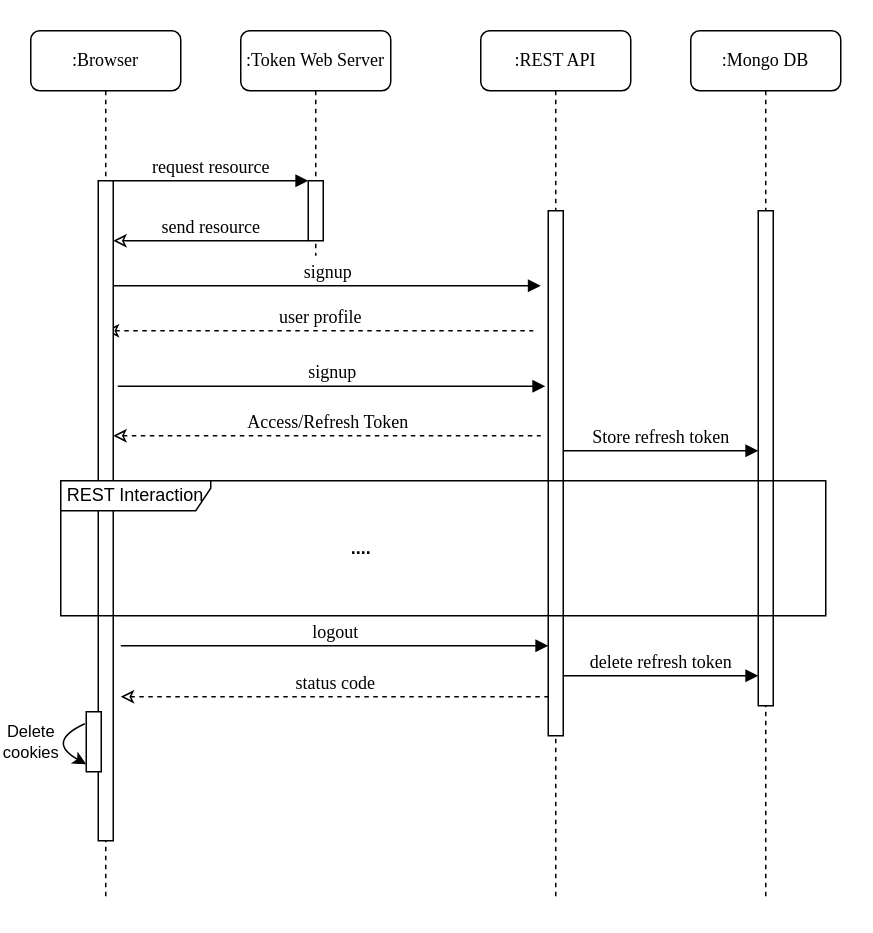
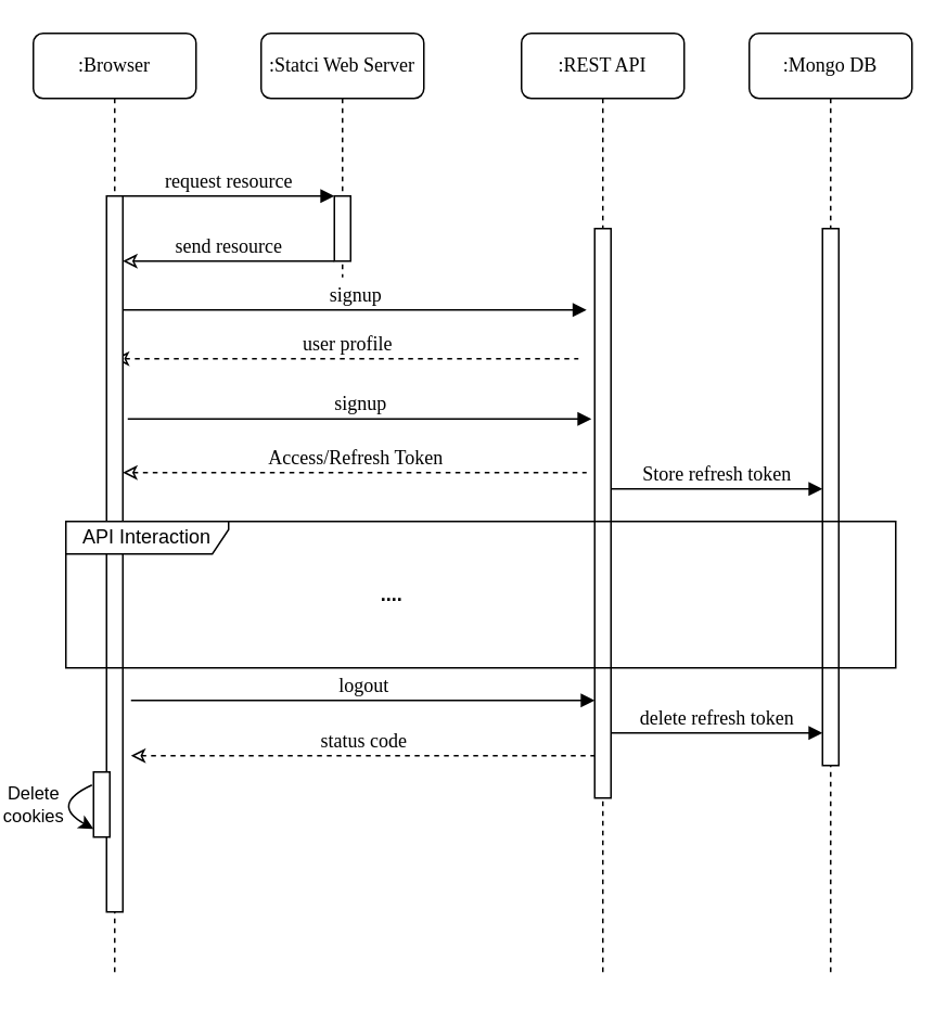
  <mxCell id="0" />
  <mxCell id="1" parent="0" />
- <mxCell id="2" value=":Token Web Server" style="shape=umlLifeline;perimeter=lifelinePerimeter;whiteSpace=wrap;html=1;container=1;collapsible=0;recursiveResize=0;outlineConnect=0;rounded=1;shadow=0;comic=0;labelBackgroundColor=none;strokeWidth=1;fontFamily=Verdana;fontSize=12;align=center;" parent="1" vertex="1"><mxGeometry x="160" y="20" width="100" height="150" as="geometry" /></mxCell>
+ <mxCell id="2" value=":Statci Web Server" style="shape=umlLifeline;perimeter=lifelinePerimeter;whiteSpace=wrap;html=1;container=1;collapsible=0;recursiveResize=0;outlineConnect=0;rounded=1;shadow=0;comic=0;labelBackgroundColor=none;strokeWidth=1;fontFamily=Verdana;fontSize=12;align=center;" parent="1" vertex="1"><mxGeometry x="160" y="20" width="100" height="150" as="geometry" /></mxCell>
  <mxCell id="3" value="" style="html=1;points=[];perimeter=orthogonalPerimeter;rounded=0;shadow=0;comic=0;labelBackgroundColor=none;strokeWidth=1;fontFamily=Verdana;fontSize=12;align=center;" parent="2" vertex="1"><mxGeometry x="45" y="100" width="10" height="40" as="geometry" /></mxCell>
  <mxCell id="4" value="send resource" style="html=1;verticalAlign=bottom;endArrow=none;entryX=0;entryY=0;labelBackgroundColor=none;fontFamily=Verdana;fontSize=12;edgeStyle=elbowEdgeStyle;elbow=vertical;startArrow=classic;startFill=0;" edge="1" parent="2"><mxGeometry relative="1" as="geometry"><mxPoint x="-85" y="140" as="sourcePoint" /><mxPoint x="45" y="140" as="targetPoint" /></mxGeometry></mxCell>
  <mxCell id="5" value="user profile" style="html=1;verticalAlign=bottom;endArrow=none;labelBackgroundColor=none;fontFamily=Verdana;fontSize=12;startArrow=classic;startFill=0;dashed=1;" edge="1" parent="2"><mxGeometry relative="1" as="geometry"><mxPoint x="-90" y="200" as="sourcePoint" /><mxPoint x="195" y="200" as="targetPoint" /></mxGeometry></mxCell>
  <mxCell id="6" value=":REST API" style="shape=umlLifeline;perimeter=lifelinePerimeter;whiteSpace=wrap;html=1;container=1;collapsible=0;recursiveResize=0;outlineConnect=0;rounded=1;shadow=0;comic=0;labelBackgroundColor=none;strokeWidth=1;fontFamily=Verdana;fontSize=12;align=center;" parent="1" vertex="1"><mxGeometry x="320" y="20" width="100" height="580" as="geometry" /></mxCell>
  <mxCell id="7" value="" style="html=1;points=[];perimeter=orthogonalPerimeter;rounded=0;shadow=0;comic=0;labelBackgroundColor=none;strokeWidth=1;fontFamily=Verdana;fontSize=12;align=center;" parent="6" vertex="1"><mxGeometry x="45" y="120" width="10" height="350" as="geometry" /></mxCell>
  <mxCell id="8" value=":Mongo DB" style="shape=umlLifeline;perimeter=lifelinePerimeter;whiteSpace=wrap;html=1;container=1;collapsible=0;recursiveResize=0;outlineConnect=0;rounded=1;shadow=0;comic=0;labelBackgroundColor=none;strokeWidth=1;fontFamily=Verdana;fontSize=12;align=center;" parent="1" vertex="1"><mxGeometry x="460" y="20" width="100" height="580" as="geometry" /></mxCell>
  <mxCell id="9" value="" style="html=1;points=[];perimeter=orthogonalPerimeter;rounded=0;shadow=0;comic=0;labelBackgroundColor=none;strokeWidth=1;fontFamily=Verdana;fontSize=12;align=center;" parent="8" vertex="1"><mxGeometry x="45" y="120" width="10" height="330" as="geometry" /></mxCell>
  <mxCell id="10" value="delete refresh token" style="html=1;verticalAlign=bottom;endArrow=block;entryX=0;entryY=0;labelBackgroundColor=none;fontFamily=Verdana;fontSize=12;edgeStyle=elbowEdgeStyle;elbow=vertical;" edge="1" parent="8"><mxGeometry relative="1" as="geometry"><mxPoint x="-85" y="430" as="sourcePoint" /><mxPoint x="45" y="430" as="targetPoint" /></mxGeometry></mxCell>
  <mxCell id="11" value=":Browser" style="shape=umlLifeline;perimeter=lifelinePerimeter;whiteSpace=wrap;html=1;container=1;collapsible=0;recursiveResize=0;outlineConnect=0;rounded=1;shadow=0;comic=0;labelBackgroundColor=none;strokeWidth=1;fontFamily=Verdana;fontSize=12;align=center;" parent="1" vertex="1"><mxGeometry x="20" y="20" width="100" height="580" as="geometry" /></mxCell>
  <mxCell id="12" value="" style="html=1;points=[];perimeter=orthogonalPerimeter;rounded=0;shadow=0;comic=0;labelBackgroundColor=none;strokeWidth=1;fontFamily=Verdana;fontSize=12;align=center;" parent="11" vertex="1"><mxGeometry x="45" y="100" width="10" height="440" as="geometry" /></mxCell>
  <mxCell id="13" value="Store refresh token" style="html=1;verticalAlign=bottom;endArrow=block;entryX=0;entryY=0;labelBackgroundColor=none;fontFamily=Verdana;fontSize=12;edgeStyle=elbowEdgeStyle;elbow=vertical;" parent="1" edge="1"><mxGeometry relative="1" as="geometry"><mxPoint x="375" y="300" as="sourcePoint" /><mxPoint x="505" y="300" as="targetPoint" /></mxGeometry></mxCell>
  <mxCell id="14" value="request resource" style="html=1;verticalAlign=bottom;endArrow=block;entryX=0;entryY=0;labelBackgroundColor=none;fontFamily=Verdana;fontSize=12;edgeStyle=elbowEdgeStyle;elbow=vertical;" parent="1" source="12" target="3" edge="1"><mxGeometry relative="1" as="geometry"><mxPoint x="140" y="130" as="sourcePoint" /></mxGeometry></mxCell>
  <mxCell id="15" value="" style="html=1;points=[];perimeter=orthogonalPerimeter;rounded=0;shadow=0;comic=0;labelBackgroundColor=none;strokeWidth=1;fontFamily=Verdana;fontSize=12;align=center;" parent="1" vertex="1"><mxGeometry x="57" y="474" width="10" height="40" as="geometry" /></mxCell>
  <mxCell id="16" value="signup" style="html=1;verticalAlign=bottom;endArrow=block;labelBackgroundColor=none;fontFamily=Verdana;fontSize=12;" parent="1" edge="1"><mxGeometry relative="1" as="geometry"><mxPoint x="75" y="190" as="sourcePoint" /><mxPoint x="360" y="190" as="targetPoint" /></mxGeometry></mxCell>
  <mxCell id="17" value="signup" style="html=1;verticalAlign=bottom;endArrow=block;labelBackgroundColor=none;fontFamily=Verdana;fontSize=12;" edge="1" parent="1"><mxGeometry relative="1" as="geometry"><mxPoint x="78" y="257" as="sourcePoint" /><mxPoint x="363" y="257" as="targetPoint" /></mxGeometry></mxCell>
  <mxCell id="18" value="Access/Refresh Token" style="html=1;verticalAlign=bottom;endArrow=none;labelBackgroundColor=none;fontFamily=Verdana;fontSize=12;startArrow=classic;startFill=0;dashed=1;" edge="1" parent="1"><mxGeometry relative="1" as="geometry"><mxPoint x="75" y="290" as="sourcePoint" /><mxPoint x="360" y="290" as="targetPoint" /></mxGeometry></mxCell>
  <mxCell id="19" value="logout" style="html=1;verticalAlign=bottom;endArrow=block;labelBackgroundColor=none;fontFamily=Verdana;fontSize=12;" edge="1" parent="1"><mxGeometry relative="1" as="geometry"><mxPoint x="80" y="430" as="sourcePoint" /><mxPoint x="365" y="430" as="targetPoint" /></mxGeometry></mxCell>
  <mxCell id="20" value="status code" style="html=1;verticalAlign=bottom;endArrow=none;labelBackgroundColor=none;fontFamily=Verdana;fontSize=12;startArrow=classic;startFill=0;dashed=1;" edge="1" parent="1"><mxGeometry relative="1" as="geometry"><mxPoint x="80" y="464" as="sourcePoint" /><mxPoint x="365" y="464" as="targetPoint" /></mxGeometry></mxCell>
  <mxCell id="21" value="Delete&lt;br&gt;cookies" style="endArrow=classic;html=1;rounded=0;exitX=-0.1;exitY=0.2;exitDx=0;exitDy=0;exitPerimeter=0;edgeStyle=orthogonalEdgeStyle;curved=1;entryX=0;entryY=0.875;entryDx=0;entryDy=0;entryPerimeter=0;" edge="1" parent="1" source="15" target="15"><mxGeometry x="-0.038" y="-10" width="50" height="50" relative="1" as="geometry"><mxPoint x="450" y="460" as="sourcePoint" /><mxPoint x="500" y="410" as="targetPoint" /><Array as="points"><mxPoint x="30" y="494" /></Array><mxPoint x="-5" y="-9" as="offset" /></mxGeometry></mxCell>
- <mxCell id="22" value="REST Interaction" style="shape=umlFrame;whiteSpace=wrap;html=1;pointerEvents=0;width=100;height=20;" vertex="1" parent="1"><mxGeometry x="40" y="320" width="510" height="90" as="geometry" /></mxCell>
+ <mxCell id="22" value="API Interaction" style="shape=umlFrame;whiteSpace=wrap;html=1;pointerEvents=0;width=100;height=20;" vertex="1" parent="1"><mxGeometry x="40" y="320" width="510" height="90" as="geometry" /></mxCell>
  <mxCell id="23" value="...." style="text;align=center;fontStyle=1;verticalAlign=middle;spacingLeft=3;spacingRight=3;strokeColor=none;rotatable=0;points=[[0,0.5],[1,0.5]];portConstraint=eastwest;html=1;" vertex="1" parent="1"><mxGeometry x="200" y="352" width="80" height="26" as="geometry" /></mxCell>
